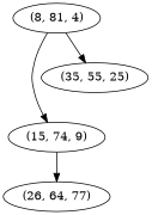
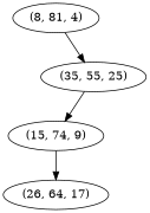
  digraph {
    "(8, 81, 4)"
    "(15, 74, 9)"
    "(35, 55, 25)"
-   "(26, 64, 17)" [label="(26, 64, 77)"]
-   "(8, 81, 4)" -> "(15, 74, 9)"
+   "(26, 64, 17)"
+   "(35, 55, 25)" -> "(15, 74, 9)"
    "(8, 81, 4)" -> "(35, 55, 25)"
    "(15, 74, 9)" -> "(26, 64, 17)"
  }
